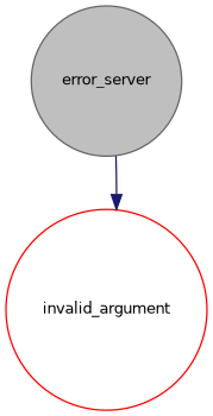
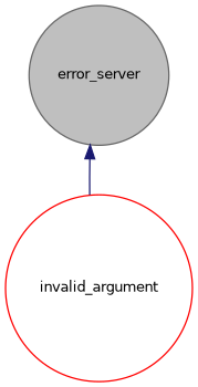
  digraph {
    node [fontname=Helvetica fontsize=10 shape=circle style=filled]
    n1 [color=gray40 fillcolor=grey75 fontcolor=black height=0.2 label=error_server width=0.4]
    n2 [color=red fillcolor=white height=0.2 label=invalid_argument width=0.4]
-   n2 -> n1 [color=midnightblue dir=back fontname=Helvetica fontsize=10 labelfontname=Helvetica labelfontsize=10 style=solid]
+   n1 -> n2 [color=midnightblue dir=back fontname=Helvetica fontsize=10 labelfontname=Helvetica labelfontsize=10 style=solid]
  }
